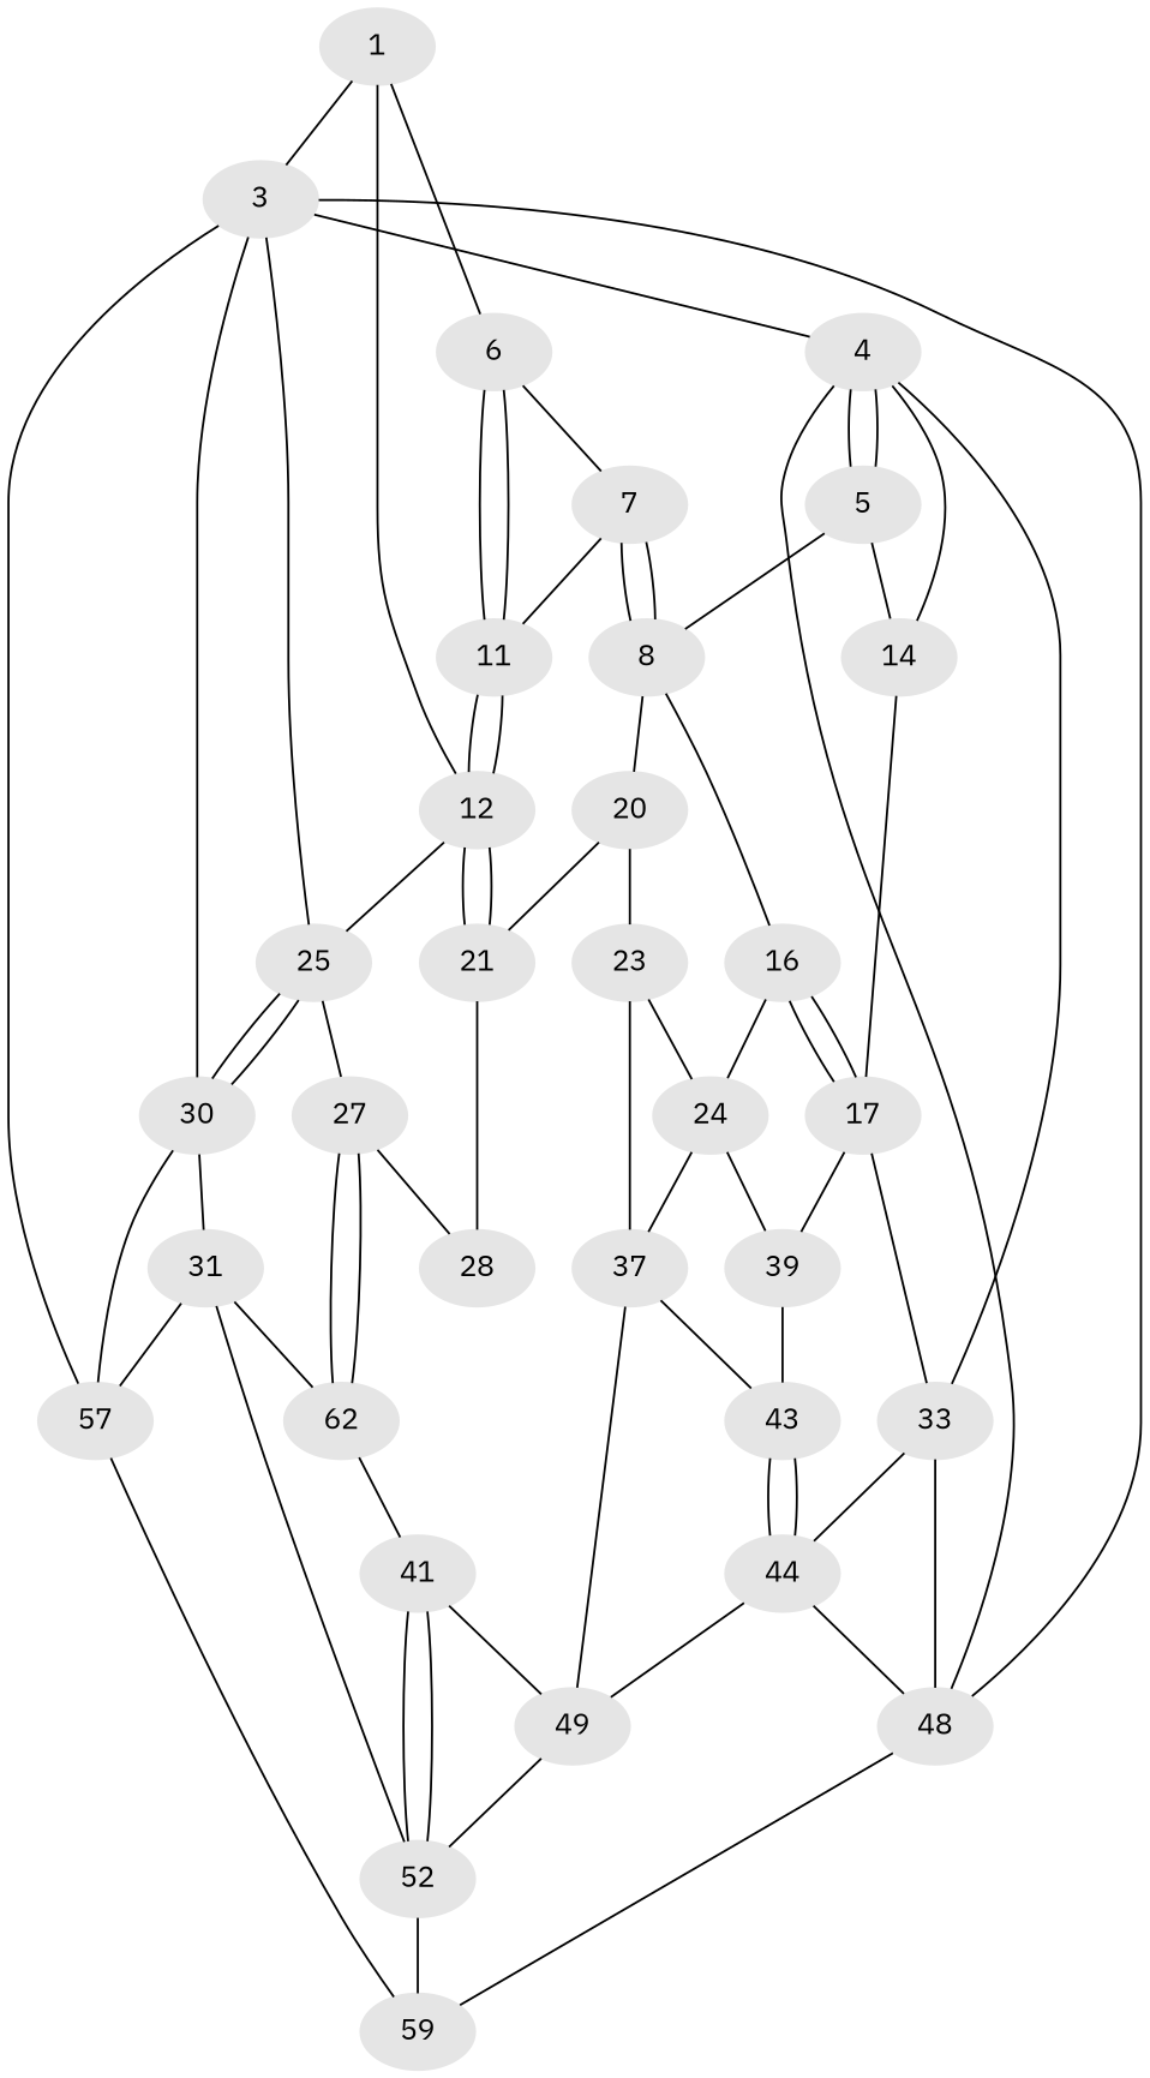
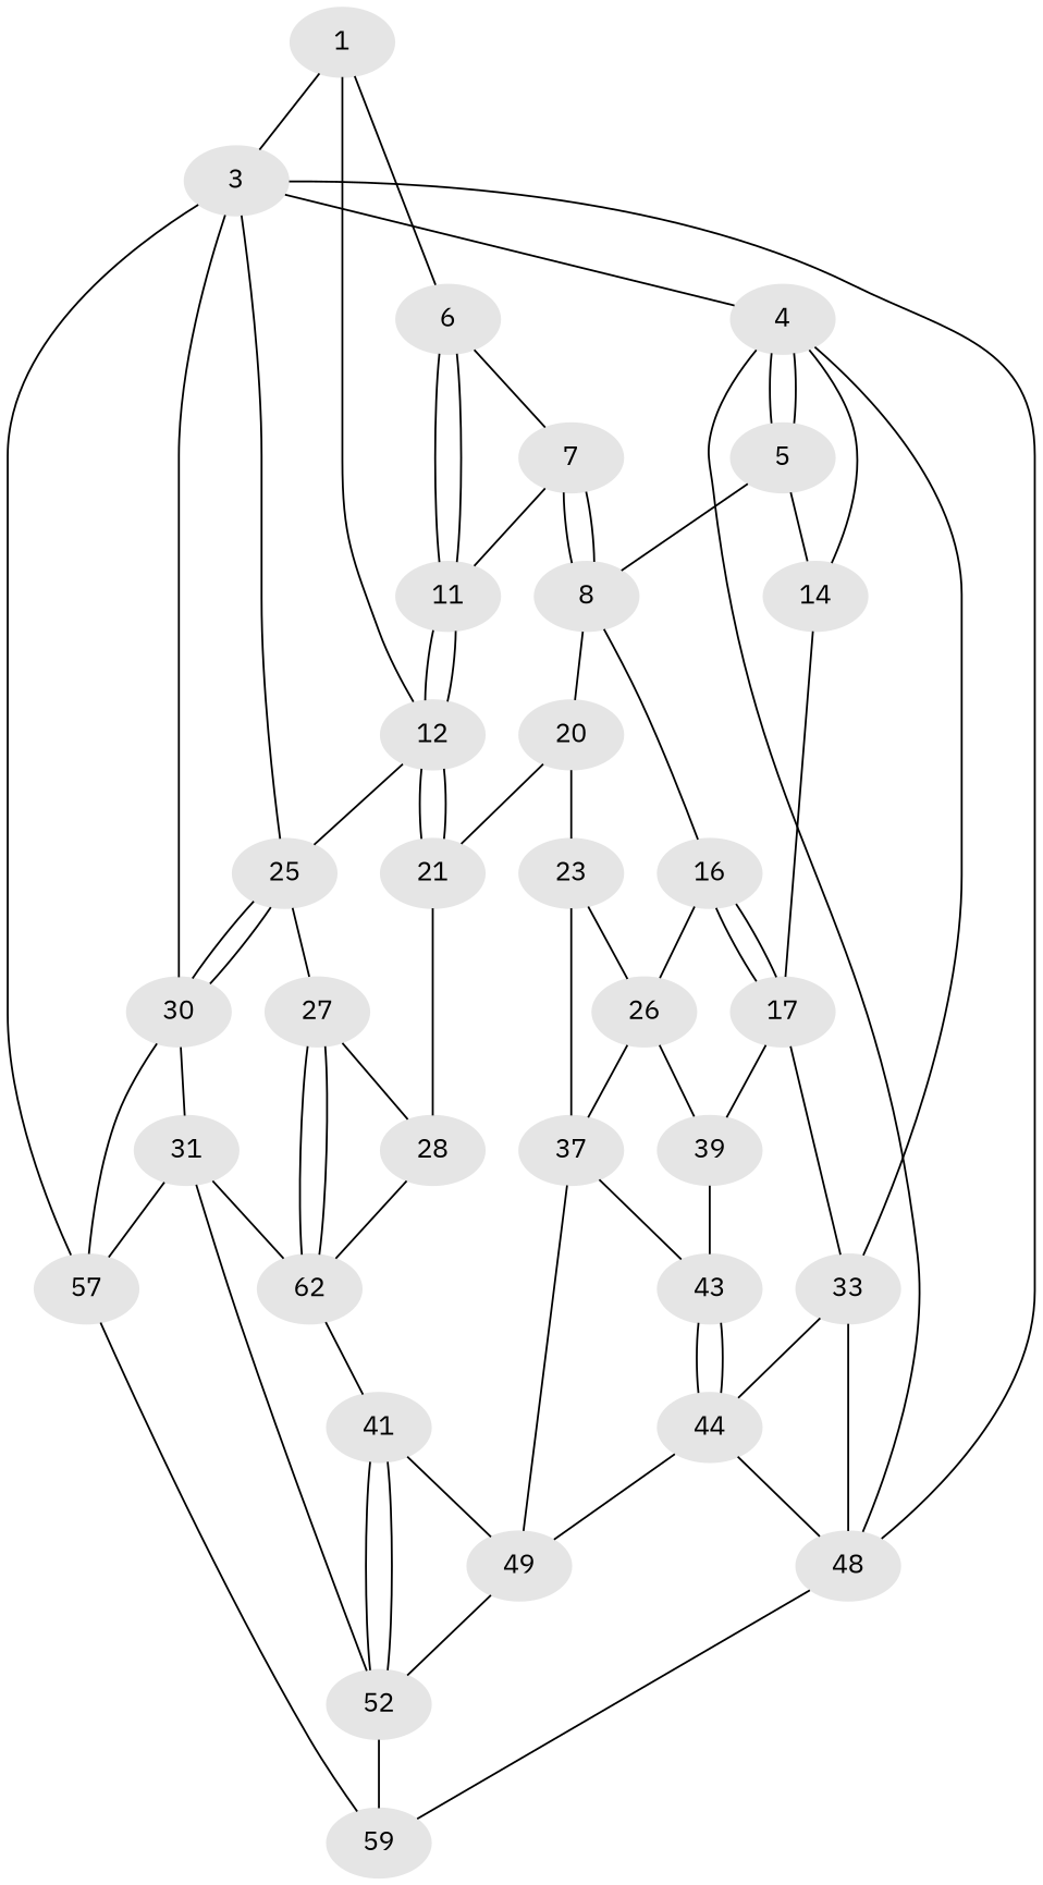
  graph {
    fontname="IBM Plex Sans"
    node [color=gray90 fontname="IBM Plex Sans" style=filled]
    edge [fontname="IBM Plex Sans"]
    1 [super="+2"]
    3 [super="+54"]
    6
    12 [super="+13"]
    4 [super="+15"]
    25 [super="+26"]
    30 [super="+55"]
    48 [super="+60"]
    57 [super="+58"]
    7
    11 [super="+19"]
    21
    5 [super="+10"]
    14
    33 [super="+45"]
    27
    31 [super="+51"]
    59
    8 [super="+9"]
    17 [super="+18"]
    44 [super="+56"]
    16
    20 [super="+22"]
-   24 [super="+38"]
+   24 [super="+38" label=26]
    23 [super="+36"]
    28 [super="+29"]
    39 [super="+40"]
    37 [super="+46"]
    43 [super="+47"]
    n30 [label=62 super="+34"]
    49 [super="+50"]
    41 [super="+42"]
    52 [super="+53"]
    1 -- 3
    1 -- 6
    1 -- 12
    3 -- 4
    3 -- 25
    3 -- 30
    3 -- 48
    3 -- 57
    6 -- 7
    6 -- 11
    6 -- 11
    12 -- 25
    12 -- 21
    12 -- 21
    4 -- 48
    4 -- 5
    4 -- 5
    4 -- 14
    4 -- 33
    25 -- 30
    25 -- 30
    25 -- 27
    30 -- 57
    30 -- 31
    48 -- 59
    57 -- 59
    7 -- 11
    7 -- 8
    7 -- 8
    11 -- 12
    11 -- 12
    21 -- 28
    5 -- 14
    5 -- 8
    14 -- 17
    33 -- 48
    33 -- 44
    27 -- 28
    27 -- n30
    27 -- n30
    31 -- 57
    31 -- n30
    31 -- 52
    8 -- 16
    8 -- 20
    17 -- 33
    17 -- 39
    44 -- 48
    44 -- 49
    16 -- 17
    16 -- 17
    16 -- 24
    20 -- 21
    20 -- 23
    24 -- 39
    24 -- 37
    23 -- 24
    23 -- 37
+   28 -- n30
    39 -- 43 [weight=2]
    37 -- 43
    37 -- 49
    43 -- 44
    43 -- 44
    n30 -- 41
    49 -- 52
    41 -- 49
    41 -- 52
    41 -- 52
    52 -- 59
  }
